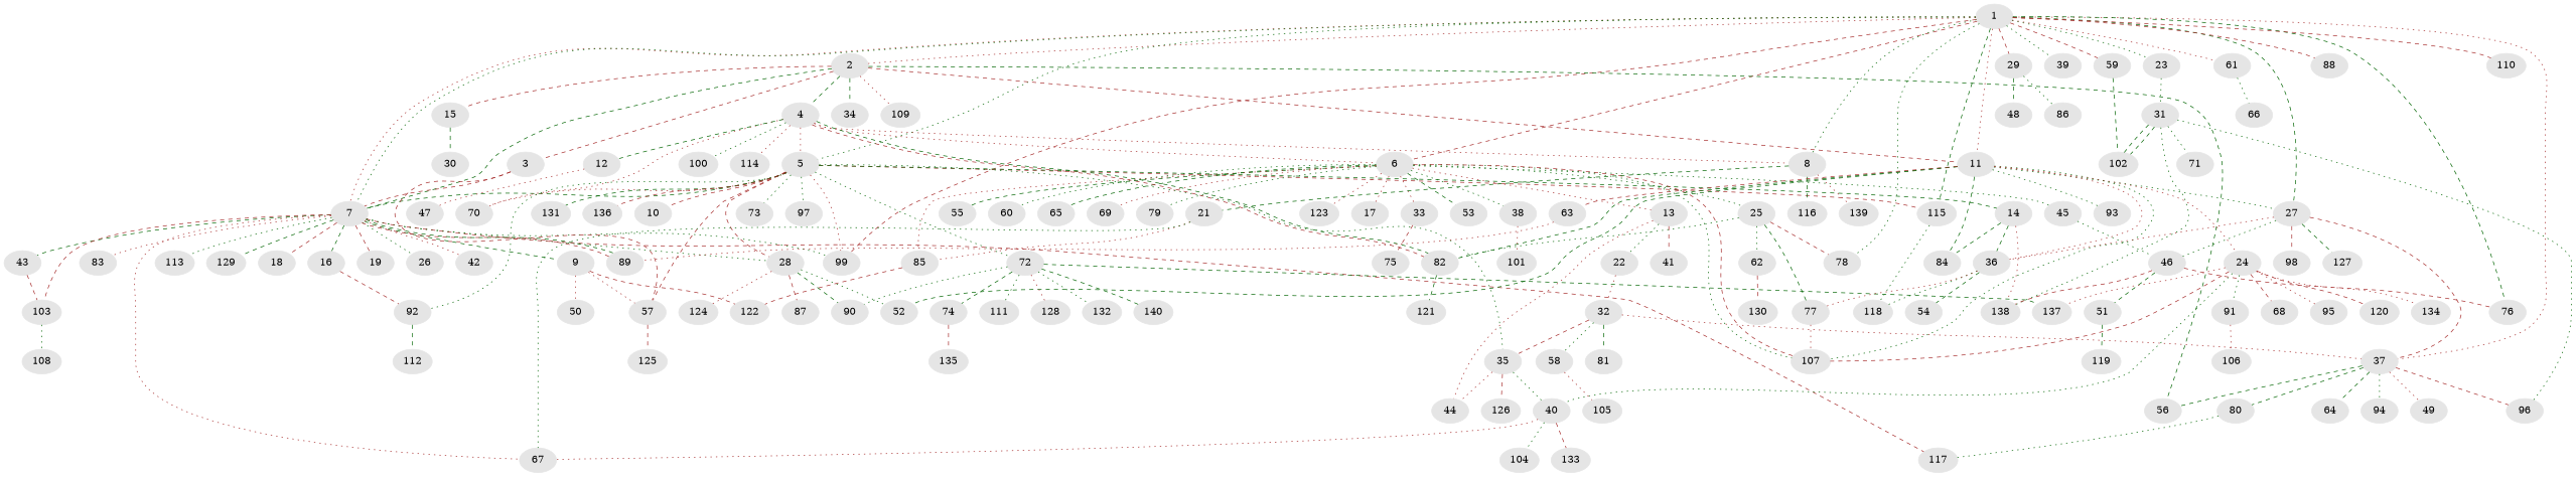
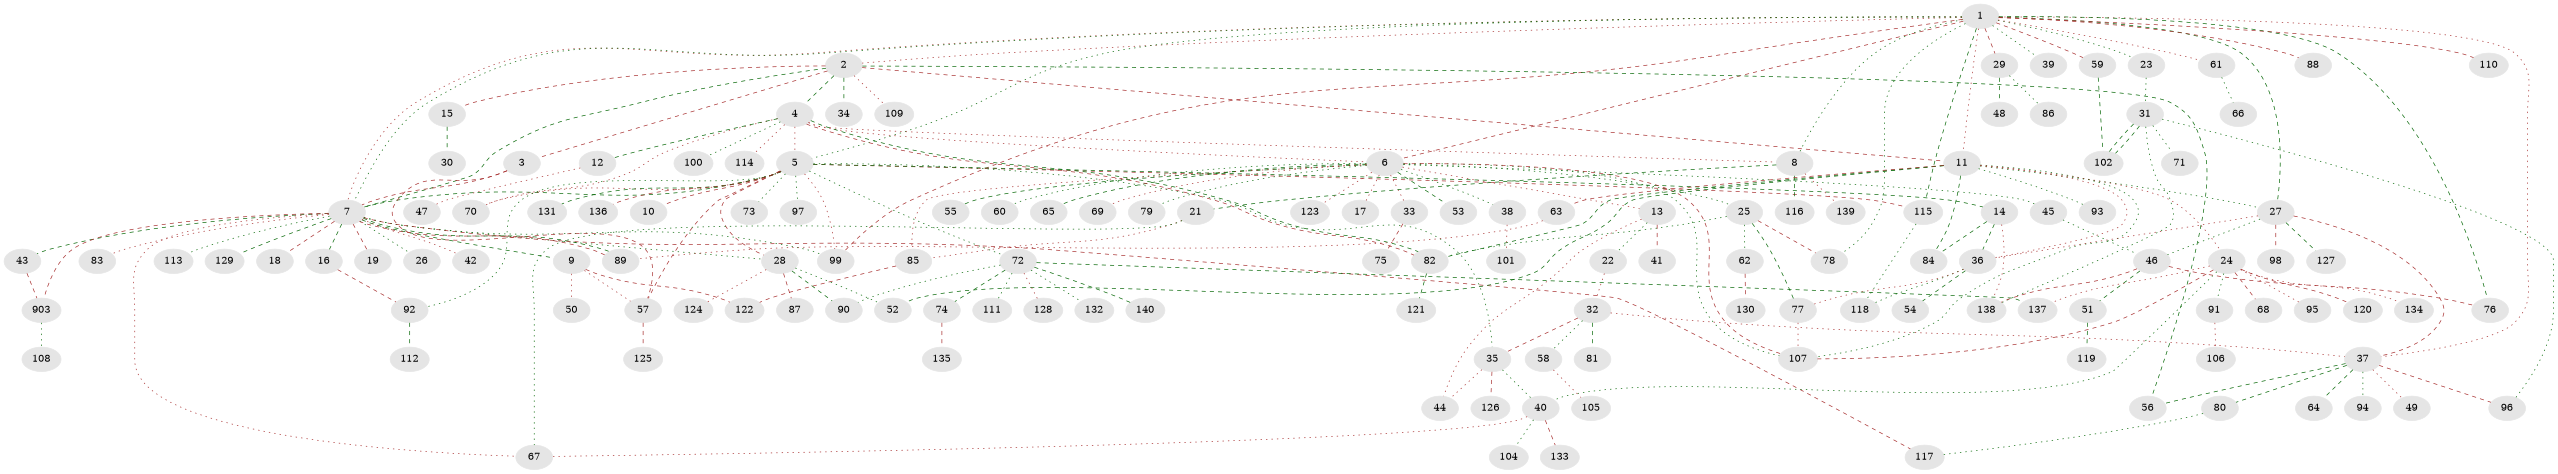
  graph {
    node [color=gray90 style=filled]
    edge [color=darkgreen style=dotted]
    1
    2
    5
    6
    7
    8
    11
    23
    27
    29
    37
    39
    59
    61
    76
    78
    88
    99
    110
    115
    3
    4
    15
    34
    56
    109
    57
    70
    10
    14
    28
    35
    72
    73
    92
    97
    131
    136
    13
    17
    25
    33
    38
    45
    53
    55
    60
    65
    69
    79
    85
    107
    123
    9
    16
    18
    19
    26
    42
    43
    67
    83
    89
-   103
+   103 [label=903]
    113
    117
    129
    21
    116
    139
    82
    24
    36
    52
    63
    84
    93
    31
    46
    98
    127
    48
    86
    96
    49
    64
    80
    94
    102
    66
    118
    12
    100
    114
    30
    125
    47
    121
    138
    87
    90
    124
    44
    40
    126
    137
    74
    111
    128
    132
    140
    112
    22
    41
    62
    77
    75
    101
    122
    50
    108
    68
    91
    95
    120
    134
    54
    32
    58
    81
    71
    104
    133
    106
    130
    51
    105
    119
    135
    1 -- 2 [color=brown]
    1 -- 5
    1 -- 6 [color=brown style=dashed]
    1 -- 7 [color=brown]
    1 -- 7
    1 -- 8
    1 -- 11 [color=brown]
    1 -- 23
    1 -- 27 [style=dashed]
    1 -- 29 [color=brown style=dashed]
    1 -- 37 [color=brown]
    1 -- 39
    1 -- 59 [color=brown style=dashed]
    1 -- 61 [color=brown]
    1 -- 76 [style=dashed]
    1 -- 78
    1 -- 88 [color=brown style=dashed]
    1 -- 99 [color=brown style=dashed]
    1 -- 110 [color=brown style=dashed]
    1 -- 115 [style=dashed]
    2 -- 7 [style=dashed]
    2 -- 11 [color=brown style=dashed]
    2 -- 3 [color=brown style=dashed]
    2 -- 4 [style=dashed]
    2 -- 15 [color=brown style=dashed]
    2 -- 34 [style=dashed]
    2 -- 56 [style=dashed]
    2 -- 109 [color=brown]
    5 -- 7 [style=dashed]
    5 -- 99 [color=brown]
    5 -- 115 [color=brown style=dashed]
    5 -- 57 [color=brown style=dashed]
    5 -- 70 [color=brown]
    5 -- 10 [color=brown style=dashed]
    5 -- 14 [style=dashed]
    5 -- 28 [color=brown style=dashed]
    5 -- 35
    5 -- 72
    5 -- 73
    5 -- 92
    5 -- 97
    5 -- 131 [style=dashed]
    5 -- 136 [color=brown style=dashed]
    6 -- 13 [color=brown]
    6 -- 17 [color=brown]
    6 -- 25
    6 -- 33 [color=brown]
    6 -- 38
    6 -- 45
    6 -- 53 [style=dashed]
    6 -- 55 [style=dashed]
    6 -- 60
    6 -- 65 [style=dashed]
    6 -- 69 [color=brown]
    6 -- 79
    6 -- 85 [color=brown]
    6 -- 107
    6 -- 107 [color=brown style=dashed]
    6 -- 123 [color=brown]
    7 -- 99
    7 -- 28
    7 -- 9 [style=dashed]
    7 -- 16 [style=dashed]
    7 -- 18 [color=brown style=dashed]
    7 -- 19 [color=brown style=dashed]
    7 -- 26
    7 -- 42 [color=brown]
    7 -- 43 [style=dashed]
    7 -- 67 [color=brown]
    7 -- 83 [color=brown]
    7 -- 89 [color=brown style=dashed]
    7 -- 89 [style=dashed]
    7 -- 103 [color=brown style=dashed]
    7 -- 113
    7 -- 117 [color=brown style=dashed]
    7 -- 129 [style=dashed]
    8 -- 21 [style=dashed]
    8 -- 116 [style=dashed]
    8 -- 139 [color=brown]
    11 -- 27
    11 -- 107
    11 -- 82 [style=dashed]
    11 -- 24 [color=brown]
    11 -- 36 [color=brown]
    11 -- 52 [style=dashed]
    11 -- 63 [color=brown style=dashed]
    11 -- 84 [style=dashed]
    11 -- 93
    23 -- 31
    27 -- 37 [color=brown style=dashed]
    27 -- 36 [color=brown]
    27 -- 46
    27 -- 98 [color=brown style=dashed]
    27 -- 127 [style=dashed]
    29 -- 48 [style=dashed]
    29 -- 86
    37 -- 56 [style=dashed]
    37 -- 96 [color=brown style=dashed]
    37 -- 49 [color=brown]
    37 -- 64 [style=dashed]
    37 -- 80 [style=dashed]
    37 -- 94
    59 -- 102 [style=dashed]
    61 -- 66
    115 -- 118
    3 -- 7 [color=brown style=dashed]
    3 -- 57 [color=brown style=dashed]
    4 -- 5 [color=brown]
    4 -- 6 [color=brown]
    4 -- 8 [color=brown]
    4 -- 70 [color=brown]
    4 -- 82 [color=brown style=dashed]
    4 -- 82 [style=dashed]
    4 -- 12 [style=dashed]
    4 -- 100
    4 -- 114 [color=brown]
    15 -- 30 [style=dashed]
    57 -- 125 [color=brown style=dashed]
    14 -- 36 [style=dashed]
    14 -- 84 [style=dashed]
    14 -- 138 [color=brown]
    28 -- 52
    28 -- 87 [color=brown style=dashed]
    28 -- 90 [style=dashed]
    28 -- 124 [color=brown]
    35 -- 44 [color=brown]
    35 -- 40
    35 -- 126 [color=brown style=dashed]
    72 -- 90
    72 -- 137 [style=dashed]
    72 -- 74 [style=dashed]
    72 -- 111
    72 -- 128 [color=brown]
    72 -- 132
    72 -- 140 [style=dashed]
    92 -- 112 [style=dashed]
    13 -- 44 [color=brown]
    13 -- 22
    13 -- 41 [color=brown style=dashed]
    25 -- 78 [color=brown style=dashed]
    25 -- 82
    25 -- 62
    25 -- 77 [style=dashed]
    33 -- 75 [color=brown style=dashed]
    38 -- 101 [color=brown]
    45 -- 46
    85 -- 122 [color=brown style=dashed]
    9 -- 57 [color=brown]
    9 -- 122 [color=brown style=dashed]
    9 -- 50 [color=brown]
    16 -- 92 [color=brown style=dashed]
    43 -- 103 [color=brown style=dashed]
    103 -- 108
    21 -- 85 [color=brown]
    21 -- 67
    82 -- 121 [style=dashed]
    24 -- 107 [color=brown style=dashed]
    24 -- 40
    24 -- 137 [color=brown]
    24 -- 68 [color=brown style=dashed]
    24 -- 91
    24 -- 95 [color=brown]
    24 -- 120 [color=brown style=dashed]
    24 -- 134 [color=brown]
    36 -- 118
    36 -- 77 [color=brown]
    36 -- 54 [style=dashed]
    63 -- 89 [color=brown]
    31 -- 96
    31 -- 102 [style=dashed]
    31 -- 102 [style=dashed]
    31 -- 138
    31 -- 71
    46 -- 76 [color=brown style=dashed]
    46 -- 138 [color=brown style=dashed]
    46 -- 51 [style=dashed]
    80 -- 117
    12 -- 47 [color=brown]
    40 -- 67 [color=brown]
    40 -- 104
    40 -- 133 [color=brown style=dashed]
    74 -- 135 [color=brown style=dashed]
    22 -- 32 [color=brown]
    62 -- 130 [color=brown style=dashed]
    77 -- 107 [color=brown]
    91 -- 106 [color=brown]
    32 -- 37 [color=brown]
    32 -- 35 [color=brown style=dashed]
    32 -- 58
    32 -- 81 [style=dashed]
    58 -- 105 [color=brown]
    51 -- 119 [style=dashed]
  }
